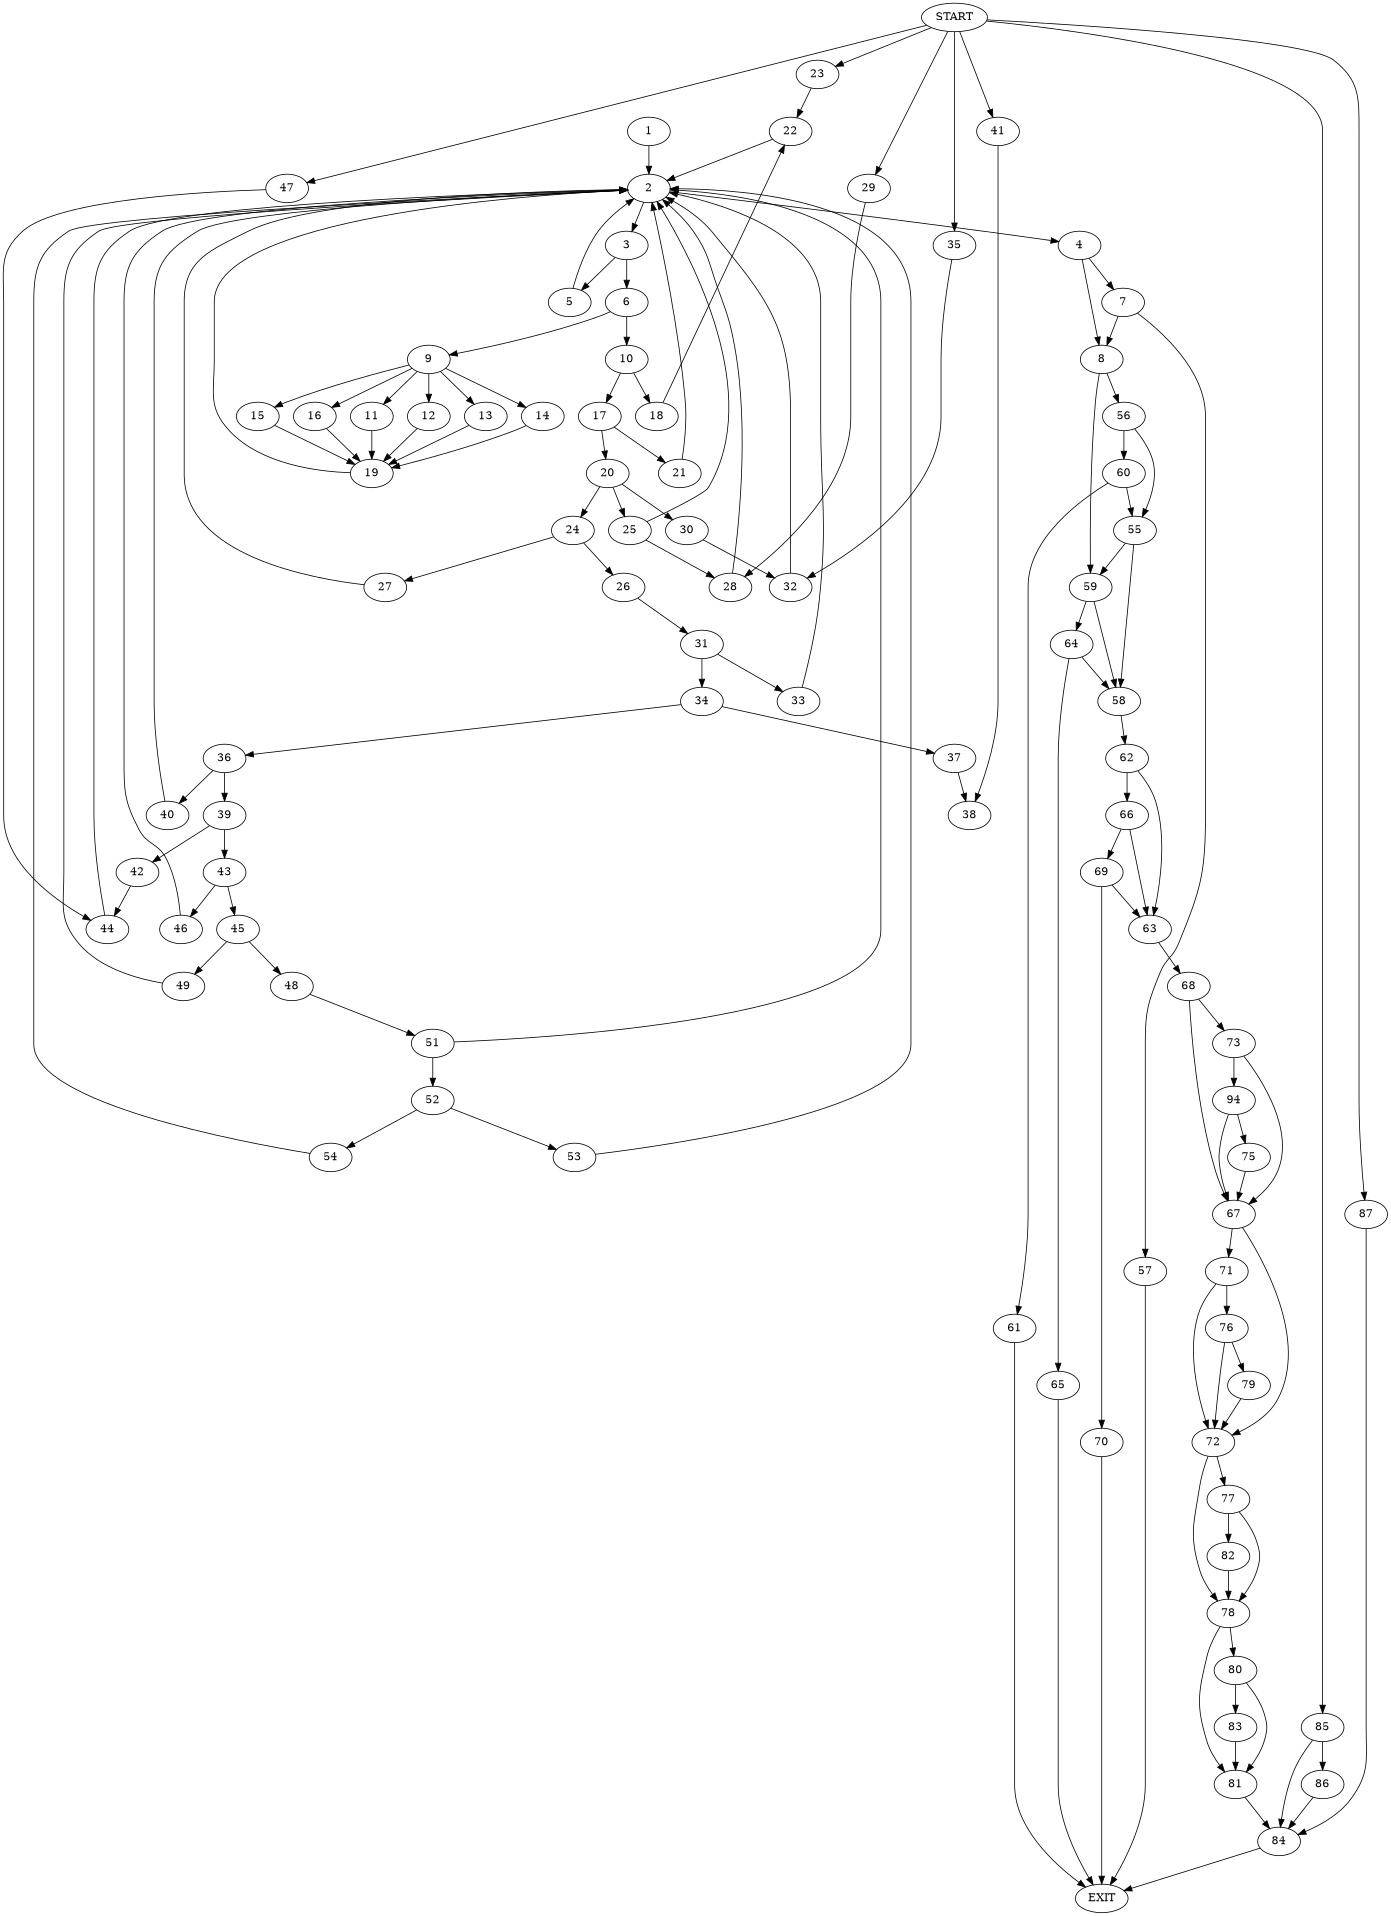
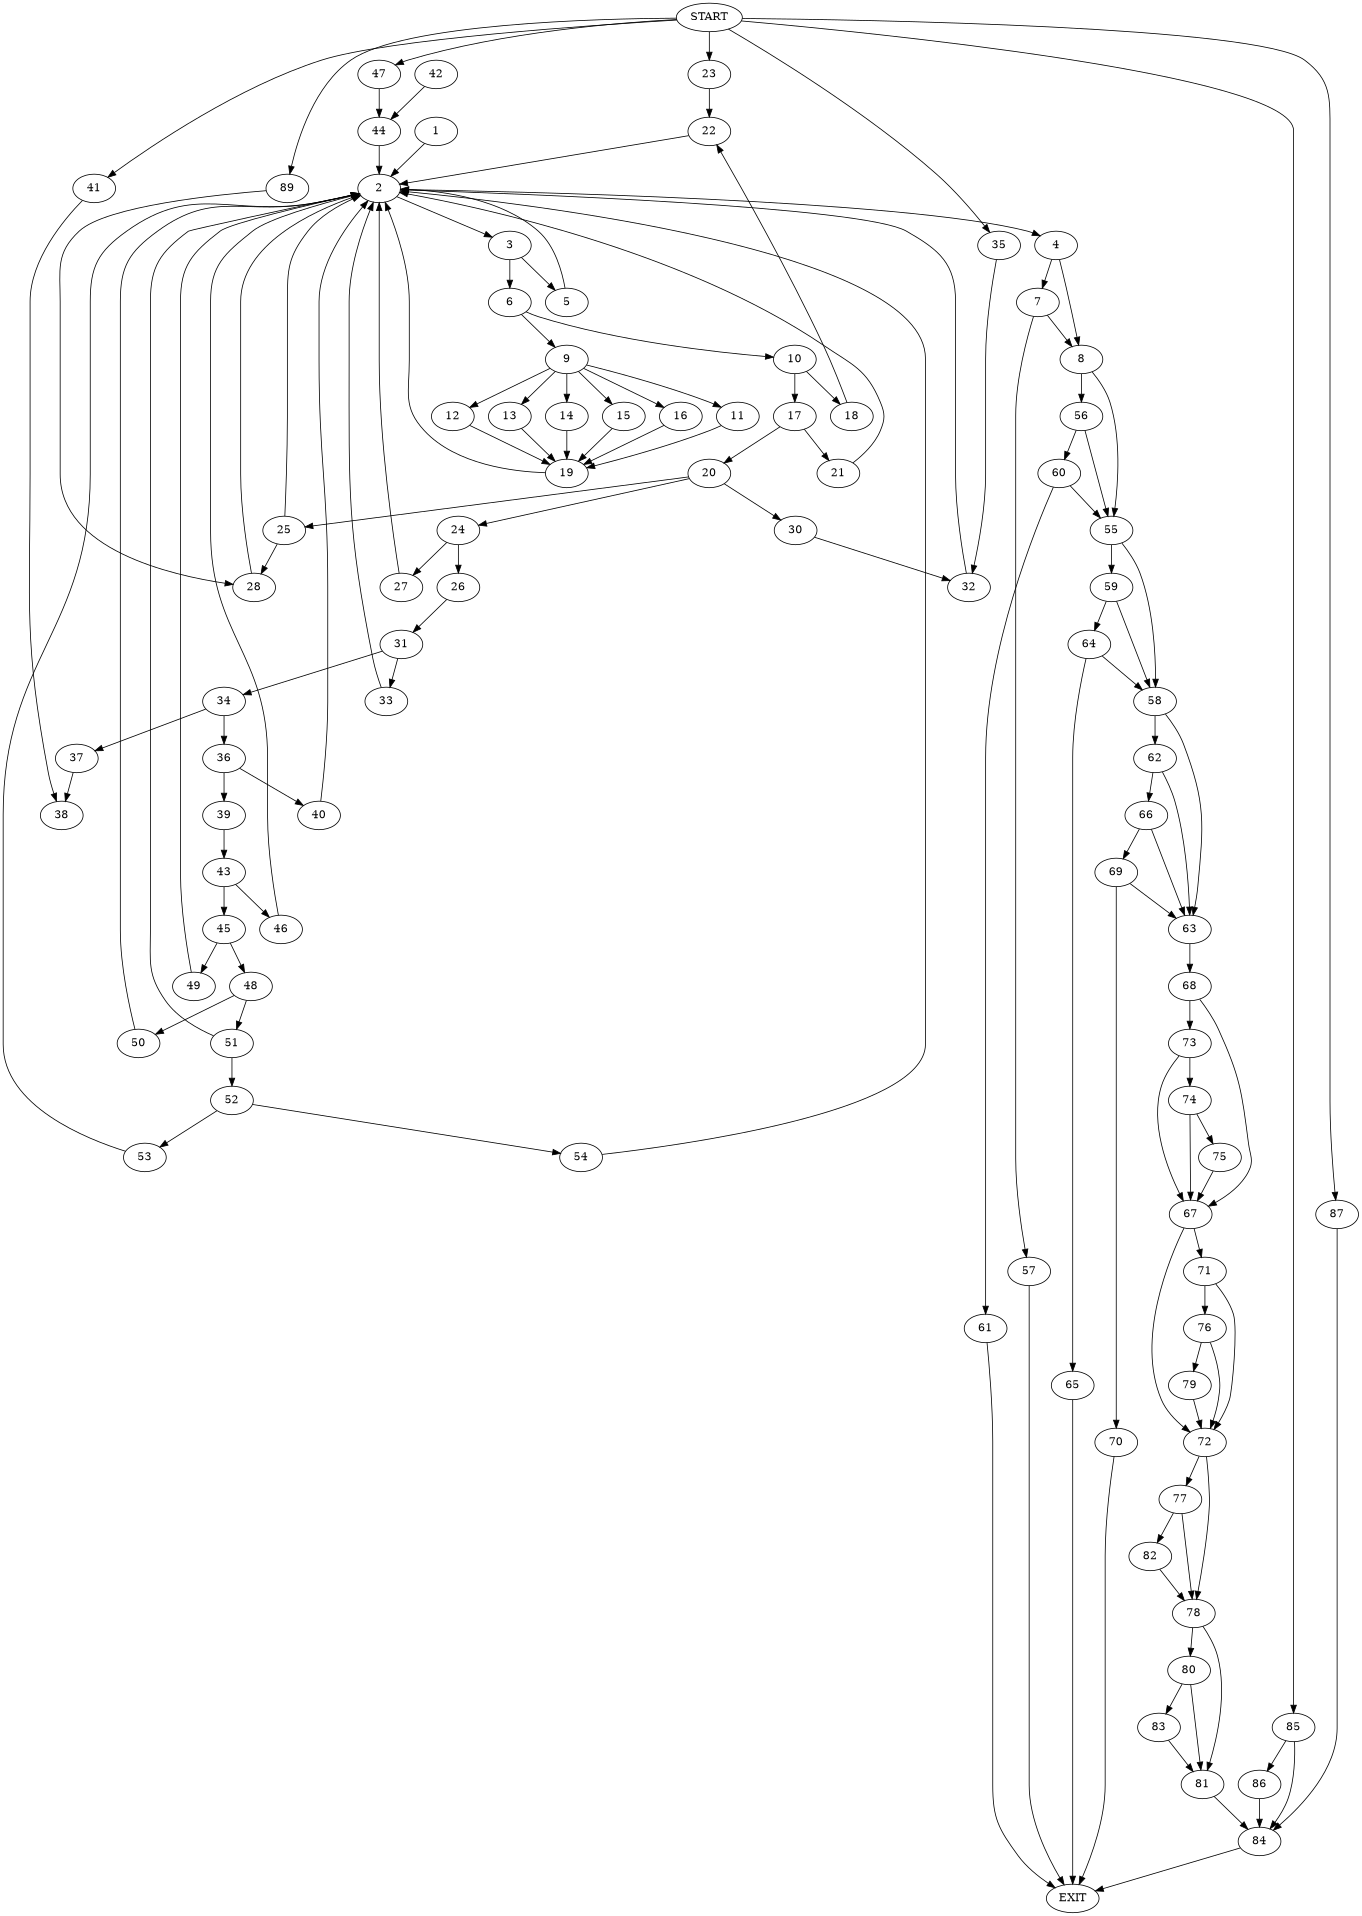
  digraph {
    fontname="DejaVu Serif"
    node [fontname="DejaVu Serif"]
    edge [fontname="DejaVu Serif"]
    n1 [label=START]
    23
-   29
+   29 [label=89]
    35
    41
    47
    85
    87
    1
    2
    22
    28
    32
    38
    44
    84
    86
    n18 [label=EXIT]
    3
    4
    5
    6
    7
    8
    9
    10
    57
    55
    56
    11
    12
    13
    14
    15
    16
    17
    18
    58
    59
    60
    19
    20
    21
    24
    25
    30
    26
    27
    31
    33
    34
    36
    37
    39
    40
    42
    43
    45
    46
    48
    49
+   50
    51
    52
    53
    54
    62
    63
    64
    61
    66
    68
    65
    69
    67
    71
    72
    73
    70
    76
    77
    78
-   74 [label=94]
+   74
    79
    82
    80
    81
    75
    83
    n1 -> 23
    n1 -> 29
    n1 -> 35
    n1 -> 41
    n1 -> 47
    n1 -> 85
    n1 -> 87
    23 -> 22
    29 -> 28
    35 -> 32
    41 -> 38
    47 -> 44
    85 -> 84
    85 -> 86
    87 -> 84
    1 -> 2
    2 -> 3
    2 -> 4
    22 -> 2
    28 -> 2
    32 -> 2
    44 -> 2
    84 -> n18
    86 -> 84
    3 -> 5
    3 -> 6
    4 -> 7
    4 -> 8
    5 -> 2
    6 -> 9
    6 -> 10
    7 -> 8
    7 -> 57
-   8 -> 59
+   8 -> 55
    8 -> 56
    9 -> 11
    9 -> 12
    9 -> 13
    9 -> 14
    9 -> 15
    9 -> 16
    10 -> 17
    10 -> 18
    57 -> n18
    55 -> 58
    55 -> 59
    56 -> 55
    56 -> 60
    11 -> 19
    12 -> 19
    13 -> 19
    14 -> 19
    15 -> 19
    16 -> 19
    17 -> 20
    17 -> 21
    18 -> 22
    58 -> 62
+   58 -> 63
    59 -> 58
    59 -> 64
    60 -> 55
    60 -> 61
    19 -> 2
    20 -> 24
    20 -> 25
    20 -> 30
    21 -> 2
    24 -> 26
    24 -> 27
    25 -> 2
    25 -> 28
    30 -> 32
    26 -> 31
    27 -> 2
    31 -> 33
    31 -> 34
    33 -> 2
    34 -> 36
    34 -> 37
    36 -> 39
    36 -> 40
    37 -> 38
-   39 -> 42
    39 -> 43
    40 -> 2
    42 -> 44
    43 -> 45
    43 -> 46
    45 -> 48
    45 -> 49
    46 -> 2
+   48 -> 50
    48 -> 51
    49 -> 2
+   50 -> 2
    51 -> 2
    51 -> 52
    52 -> 53
    52 -> 54
    53 -> 2
    54 -> 2
    62 -> 63
    62 -> 66
    63 -> 68
    64 -> 58
    64 -> 65
    61 -> n18
    66 -> 63
    66 -> 69
    68 -> 67
    68 -> 73
    65 -> n18
    69 -> 63
    69 -> 70
    67 -> 71
    67 -> 72
    71 -> 72
    71 -> 76
    72 -> 77
    72 -> 78
    73 -> 67
    73 -> 74
    70 -> n18
    76 -> 72
    76 -> 79
    77 -> 78
    77 -> 82
    78 -> 80
    78 -> 81
    74 -> 67
    74 -> 75
    79 -> 72
    82 -> 78
    80 -> 81
    80 -> 83
    81 -> 84
    75 -> 67
    83 -> 81
  }
